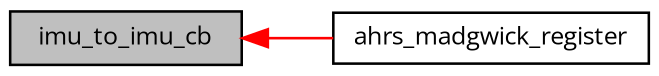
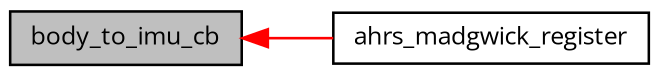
  digraph {
    rankdir=LR
    fontname="Open Sans"
    node [color=black fontname="Open Sans" fontsize=10 shape=record style=filled]
-   n1 [fillcolor=grey75 fontcolor=black height=0.2 label=imu_to_imu_cb width=0.4]
+   n1 [fillcolor=grey75 fontcolor=black height=0.2 label=body_to_imu_cb width=0.4]
    n2 [fillcolor=white height=0.2 label=ahrs_madgwick_register width=0.4]
    n1 -> n2 [color=red dir=back fontname="Open Sans" fontsize=10 labelfontname=FreeSans labelfontsize=10 style=solid]
  }
